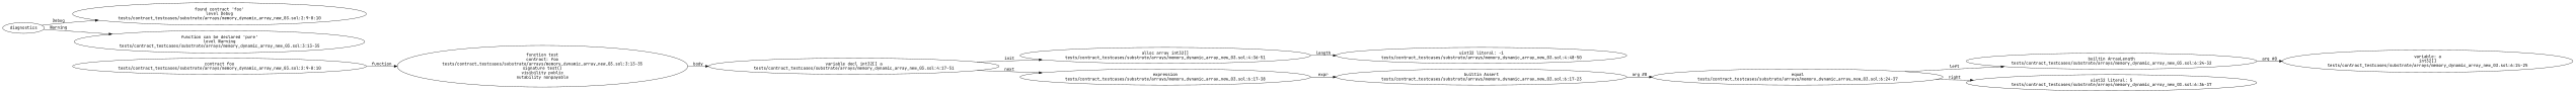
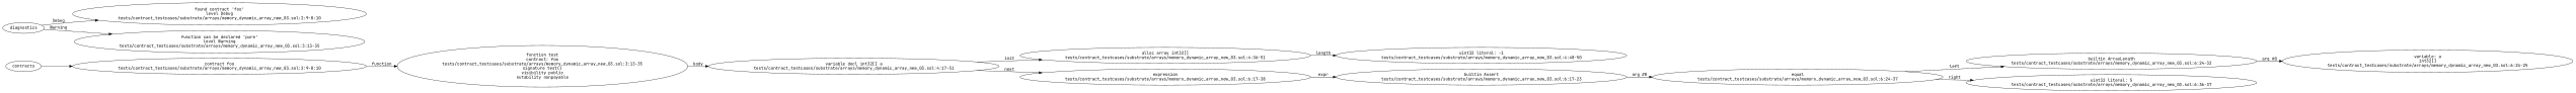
  strict digraph {
    rankdir=LR
    fontname="JetBrains Mono"
    node [fontname="JetBrains Mono"]
    edge [fontname="JetBrains Mono"]
    n1 [label="contract foo\ntests/contract_testcases/substrate/arrays/memory_dynamic_array_new_03.sol:2:9-8:10"]
    n2 [label="function test\ncontract: foo\ntests/contract_testcases/substrate/arrays/memory_dynamic_array_new_03.sol:3:13-35\nsignature test()\nvisibility public\nmutability nonpayable"]
    n3 [label="variable decl int32[] a\ntests/contract_testcases/substrate/arrays/memory_dynamic_array_new_03.sol:4:17-51"]
    n4 [label="alloc array int32[]\ntests/contract_testcases/substrate/arrays/memory_dynamic_array_new_03.sol:4:36-51"]
    n5 [label="expression\ntests/contract_testcases/substrate/arrays/memory_dynamic_array_new_03.sol:6:17-38"]
    n6 [label="uint32 literal: -1\ntests/contract_testcases/substrate/arrays/memory_dynamic_array_new_03.sol:4:48-50"]
    n7 [label="builtin Assert\ntests/contract_testcases/substrate/arrays/memory_dynamic_array_new_03.sol:6:17-23"]
    n8 [label="equal\ntests/contract_testcases/substrate/arrays/memory_dynamic_array_new_03.sol:6:24-37"]
    n9 [label="builtin ArrayLength\ntests/contract_testcases/substrate/arrays/memory_dynamic_array_new_03.sol:6:24-32"]
    n10 [label="uint32 literal: 5\ntests/contract_testcases/substrate/arrays/memory_dynamic_array_new_03.sol:6:36-37"]
    n11 [label="variable: a\nint32[]\ntests/contract_testcases/substrate/arrays/memory_dynamic_array_new_03.sol:6:24-25"]
    n12 [label="found contract 'foo'\nlevel Debug\ntests/contract_testcases/substrate/arrays/memory_dynamic_array_new_03.sol:2:9-8:10"]
    n13 [label="function can be declared 'pure'\nlevel Warning\ntests/contract_testcases/substrate/arrays/memory_dynamic_array_new_03.sol:3:13-35"]
+   contracts
    diagnostics
    n1 -> n2 [label=function]
    n2 -> n3 [label=body]
    n3 -> n4 [label=init]
    n3 -> n5 [label=next]
    n4 -> n6 [label=length]
    n5 -> n7 [label=expr]
    n7 -> n8 [label="arg #0"]
    n8 -> n9 [label=left]
    n8 -> n10 [label=right]
    n9 -> n11 [label="arg #0"]
+   contracts -> n1
    diagnostics -> n12 [label=Debug]
    diagnostics -> n13 [label=Warning]
  }
